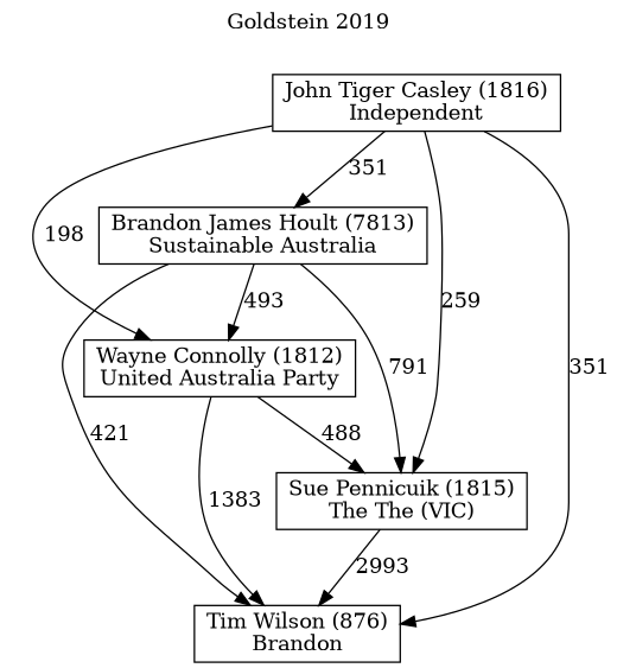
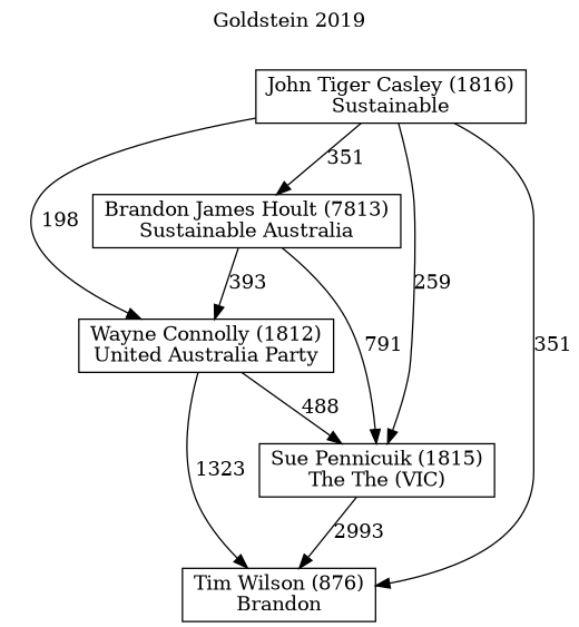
  digraph {
    label="Goldstein 2019"
    labelloc=t
    mclimit=10
    node [shape=box]
    n1 [label="Tim Wilson (876)\nBrandon"]
    n2 [label="Sue Pennicuik (1815)\nThe The (VIC)"]
    n3 [label="Wayne Connolly (1812)\nUnited Australia Party"]
    n4 [label="Brandon James Hoult (7813)\nSustainable Australia"]
-   n5 [label="John Tiger Casley (1816)\nIndependent"]
+   n5 [label="John Tiger Casley (1816)\nSustainable"]
    n2 -> n1 [label=2993]
-   n3 -> n1 [label=1383]
+   n3 -> n1 [label=1323]
    n3 -> n2 [label=488]
-   n4 -> n1 [label=421]
    n4 -> n2 [label=791]
-   n4 -> n3 [label=493]
+   n4 -> n3 [label=393]
    n5 -> n1 [label=351]
    n5 -> n2 [label=259]
    n5 -> n3 [label=198]
    n5 -> n4 [label=351]
  }
